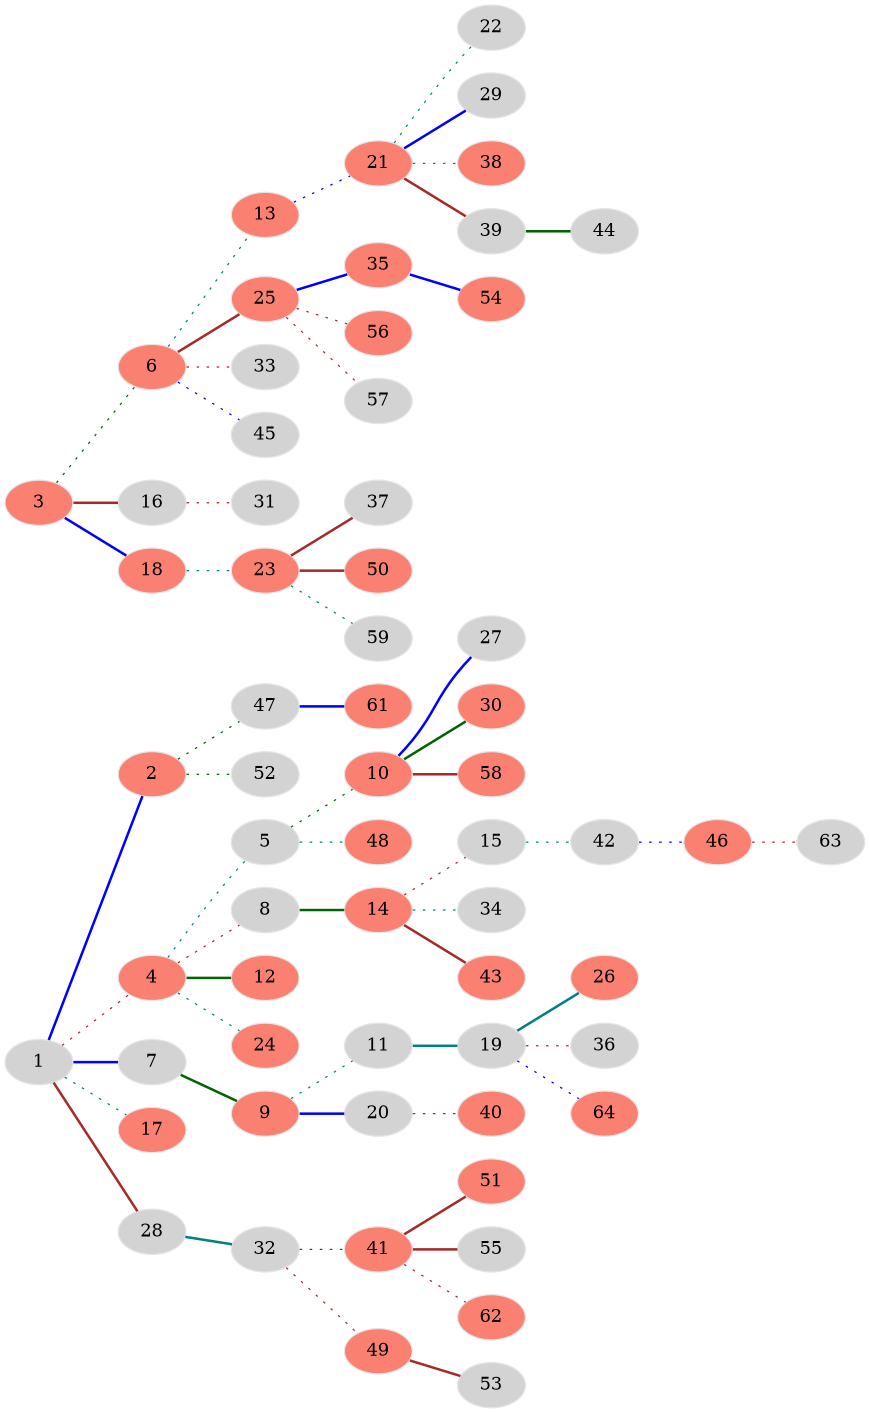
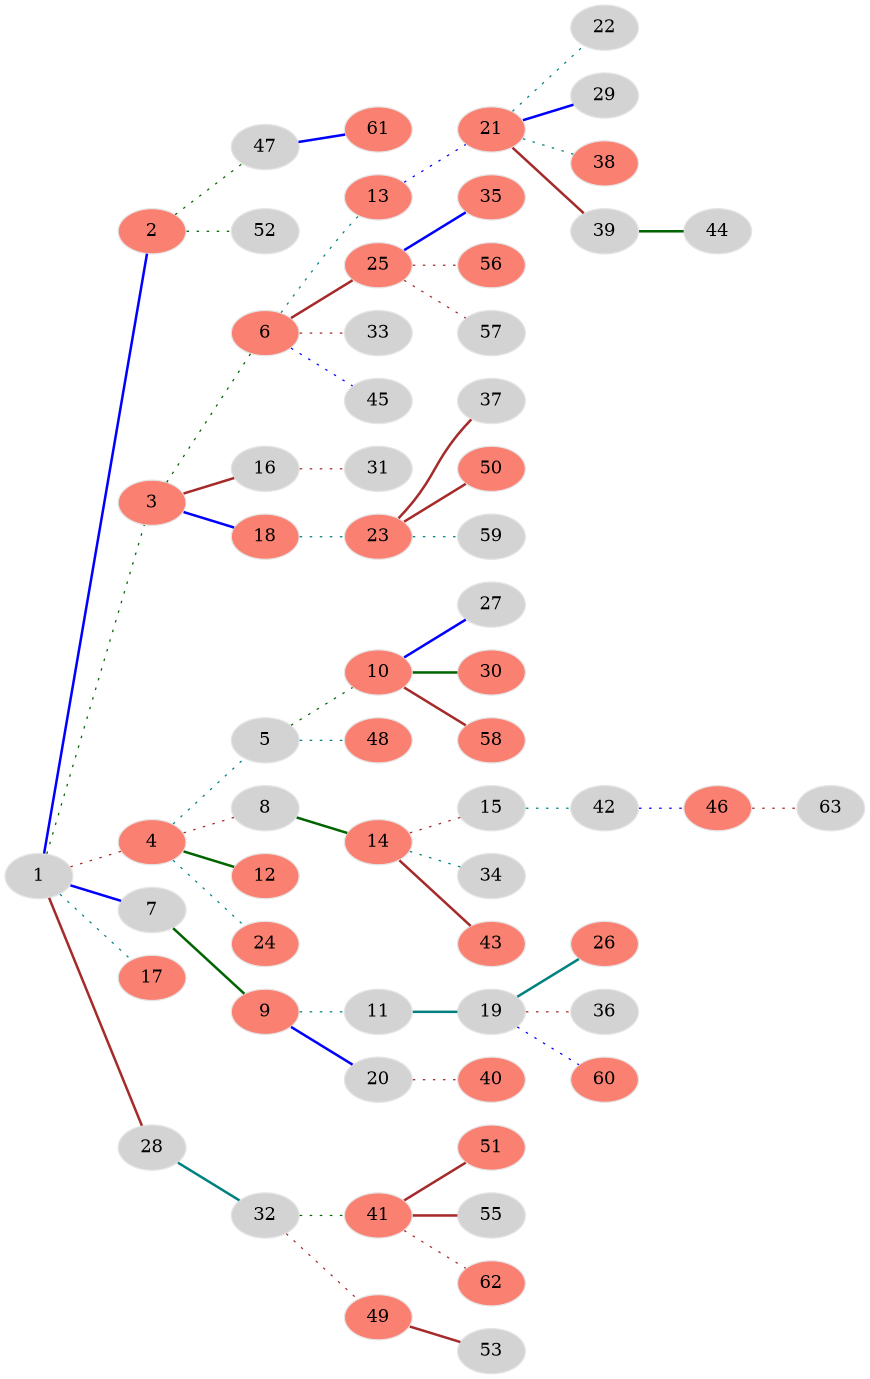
  graph {
    rankdir=LR
    node [color=gray90 fillcolor=salmon style=filled]
    edge [color=brown style=dotted]
    1 [fillcolor=lightgrey]
    2
    3
    4
    7 [fillcolor=lightgrey]
    17
    28 [fillcolor=lightgrey]
    47 [fillcolor=lightgrey]
    52 [fillcolor=lightgrey]
    6
    16 [fillcolor=lightgrey]
    18
    5 [fillcolor=lightgrey]
    8 [fillcolor=lightgrey]
    12
    24
    9
    32 [fillcolor=lightgrey]
    61
    13
    25
    33 [fillcolor=lightgrey]
    45 [fillcolor=lightgrey]
    31 [fillcolor=lightgrey]
    23
    10
    48
    14
    27 [fillcolor=lightgrey]
    30
    58
    21
    35
    56
    57 [fillcolor=lightgrey]
    11 [fillcolor=lightgrey]
    20 [fillcolor=lightgrey]
    15 [fillcolor=lightgrey]
    34 [fillcolor=lightgrey]
    43
    19 [fillcolor=lightgrey]
    40
    26
    36 [fillcolor=lightgrey]
-   60 [label=64]
+   60
    22 [fillcolor=lightgrey]
    29 [fillcolor=lightgrey]
    38
    39 [fillcolor=lightgrey]
    42 [fillcolor=lightgrey]
    46
    37 [fillcolor=lightgrey]
    50
    59 [fillcolor=lightgrey]
    44 [fillcolor=lightgrey]
-   54
    41
    49
    51
    55 [fillcolor=lightgrey]
    62
    53 [fillcolor=lightgrey]
    63 [fillcolor=lightgrey]
    1 -- 2 [color=blue style=bold]
+   1 -- 3 [color=darkgreen]
    1 -- 4
    1 -- 7 [color=blue style=bold]
    1 -- 17 [color=teal]
    1 -- 28 [style=bold]
    2 -- 47 [color=darkgreen]
    2 -- 52 [color=darkgreen]
    3 -- 6 [color=darkgreen]
    3 -- 16 [style=bold]
    3 -- 18 [color=blue style=bold]
    4 -- 5 [color=teal]
    4 -- 8
    4 -- 12 [color=darkgreen style=bold]
    4 -- 24 [color=teal]
    7 -- 9 [color=darkgreen style=bold]
    28 -- 32 [color=teal style=bold]
    47 -- 61 [color=blue style=bold]
    6 -- 13 [color=teal]
    6 -- 25 [style=bold]
    6 -- 33
    6 -- 45 [color=blue]
    16 -- 31
    18 -- 23 [color=teal]
    5 -- 10 [color=darkgreen]
    5 -- 48 [color=teal]
    8 -- 14 [color=darkgreen style=bold]
    9 -- 11 [color=teal]
    9 -- 20 [color=blue style=bold]
    32 -- 41 [color=darkgreen]
    32 -- 49
    13 -- 21 [color=blue]
    25 -- 35 [color=blue style=bold]
    25 -- 56
    25 -- 57
    23 -- 37 [style=bold]
    23 -- 50 [style=bold]
    23 -- 59 [color=teal]
    10 -- 27 [color=blue style=bold]
    10 -- 30 [color=darkgreen style=bold]
    10 -- 58 [style=bold]
    14 -- 15
    14 -- 34 [color=teal]
    14 -- 43 [style=bold]
    21 -- 22 [color=teal]
    21 -- 29 [color=blue style=bold]
    21 -- 38 [color=teal]
    21 -- 39 [style=bold]
-   35 -- 54 [color=blue style=bold]
    11 -- 19 [color=teal style=bold]
    20 -- 40
    15 -- 42 [color=teal]
    19 -- 26 [color=teal style=bold]
    19 -- 36
    19 -- 60 [color=blue]
    39 -- 44 [color=darkgreen style=bold]
    42 -- 46 [color=blue]
    46 -- 63
    41 -- 51 [style=bold]
    41 -- 55 [style=bold]
    41 -- 62
    49 -- 53 [style=bold]
  }
